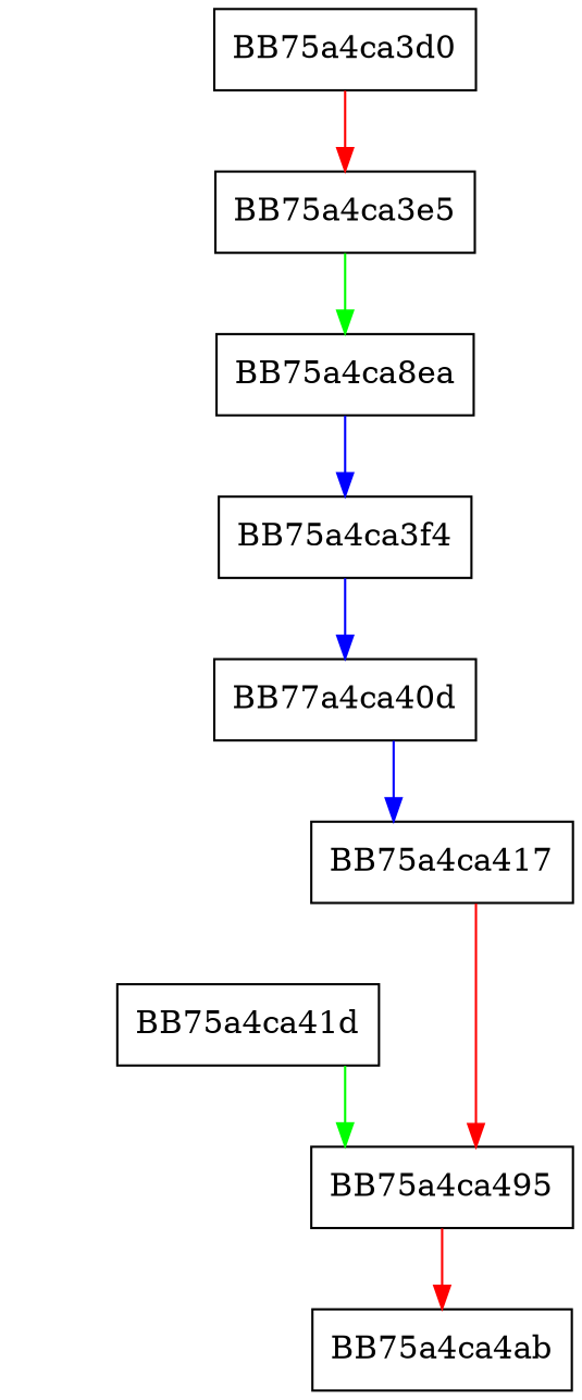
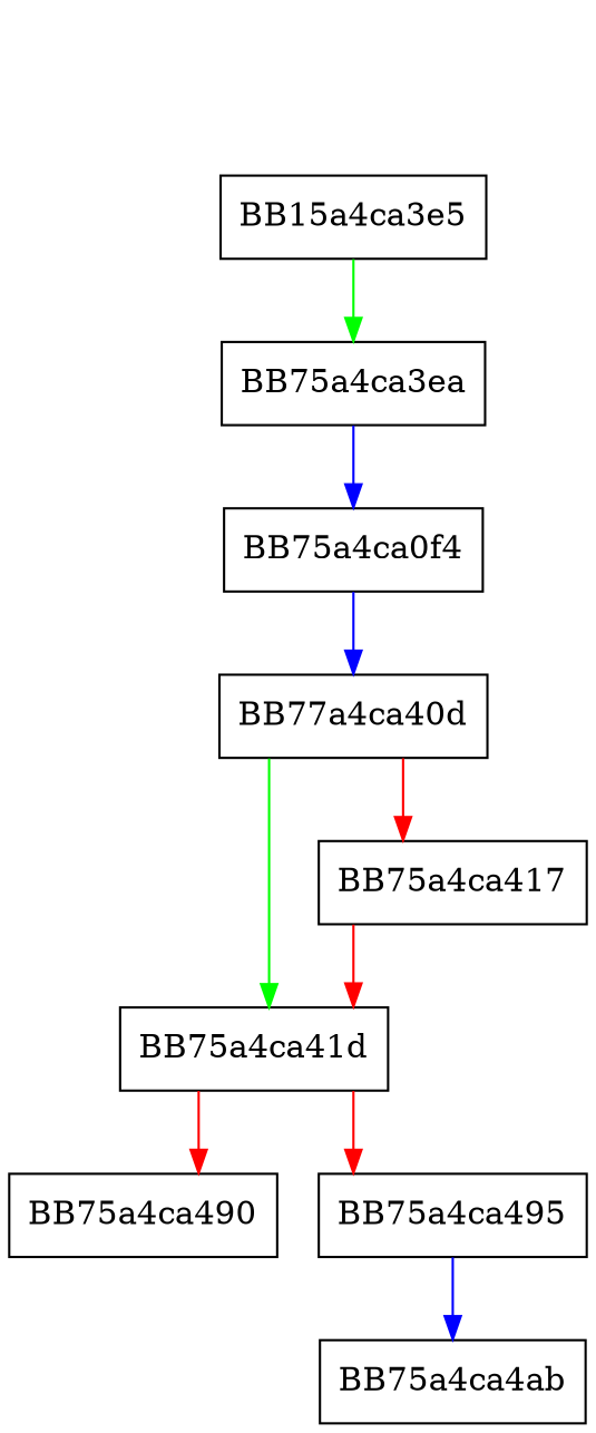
  digraph {
    splines=ortho
    node [shape=box]
    edge [color=red]
-   BB75a4ca3d0
-   BB75a4ca3e5
-   BB75a4ca3ea [label=BB75a4ca8ea]
-   BB75a4ca3f4
+   BB75a4ca3e5 [label=BB15a4ca3e5]
+   BB75a4ca3ea
+   BB75a4ca3f4 [label=BB75a4ca0f4]
    n5 [label=BB77a4ca40d]
    BB75a4ca41d
    BB75a4ca417
    BB75a4ca495
+   BB75a4ca490
    BB75a4ca4ab
-   BB75a4ca3d0 -> BB75a4ca3e5
    BB75a4ca3e5 -> BB75a4ca3ea [color=green]
    BB75a4ca3ea -> BB75a4ca3f4 [color=blue]
    BB75a4ca3f4 -> n5 [color=blue]
-   n5 -> BB75a4ca417 [color=blue]
-   BB75a4ca41d -> BB75a4ca495 [color=green]
-   BB75a4ca417 -> BB75a4ca495
-   BB75a4ca495 -> BB75a4ca4ab
+   n5 -> BB75a4ca41d [color=green]
+   n5 -> BB75a4ca417
+   BB75a4ca41d -> BB75a4ca495
+   BB75a4ca41d -> BB75a4ca490
+   BB75a4ca417 -> BB75a4ca41d
+   BB75a4ca495 -> BB75a4ca4ab [color=blue]
  }
